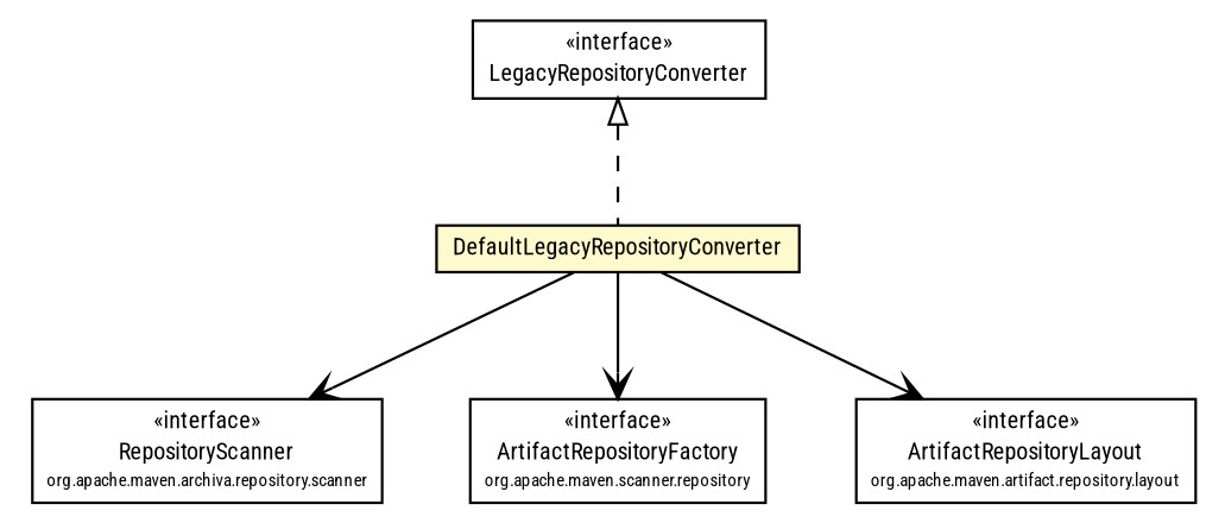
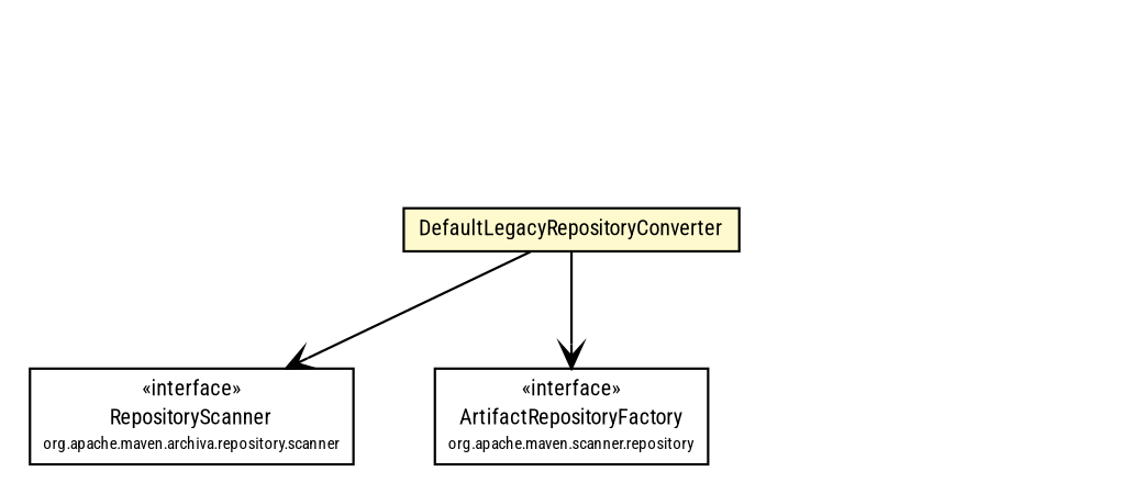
  digraph {
    fontname="Roboto Condensed"
    node [fontcolor=black fontname="Roboto Condensed" fontsize=9.0 shape=plaintext]
    edge [fontname="Roboto Condensed" fontsize=10.0 headport=p labelfontname=Helvetica labelfontsize=10 tailport=p arrowhead=open color=black fontcolor=black]
    n1 [label=<<table border="0" cellborder="1" cellspacing="0" cellpadding="2" port="p" href="../../repository/scanner/RepositoryScanner.html"> 		<tr><td><table border="0" cellspacing="0" cellpadding="1"> 			<tr><td> &laquo;interface&raquo; </td></tr> 			<tr><td> RepositoryScanner </td></tr> 			<tr><td><font point-size="7.0"> org.apache.maven.archiva.repository.scanner </font></td></tr> 		</table></td></tr> 		</table>>]
-   n2 [label=<<table border="0" cellborder="1" cellspacing="0" cellpadding="2" port="p" href="./LegacyRepositoryConverter.html"> 		<tr><td><table border="0" cellspacing="0" cellpadding="1"> 			<tr><td> &laquo;interface&raquo; </td></tr> 			<tr><td> LegacyRepositoryConverter </td></tr> 		</table></td></tr> 		</table>>]
    n3 [label=<<table border="0" cellborder="1" cellspacing="0" cellpadding="2" port="p" bgcolor="lemonChiffon" href="./DefaultLegacyRepositoryConverter.html"> 		<tr><td><table border="0" cellspacing="0" cellpadding="1"> 			<tr><td> DefaultLegacyRepositoryConverter </td></tr> 		</table></td></tr> 		</table>>]
    n4 [label=<<table border="0" cellborder="1" cellspacing="0" cellpadding="2" port="p" href="http://java.sun.com/j2se/1.4.2/docs/api/org/apache/maven/artifact/repository/ArtifactRepositoryFactory.html"> 		<tr><td><table border="0" cellspacing="0" cellpadding="1"> 			<tr><td> &laquo;interface&raquo; </td></tr> 			<tr><td> ArtifactRepositoryFactory </td></tr> 			<tr><td><font point-size="7.0"> org.apache.maven.scanner.repository </font></td></tr> 		</table></td></tr> 		</table>>]
-   n5 [label=<<table border="0" cellborder="1" cellspacing="0" cellpadding="2" port="p" href="http://java.sun.com/j2se/1.4.2/docs/api/org/apache/maven/artifact/repository/layout/ArtifactRepositoryLayout.html"> 		<tr><td><table border="0" cellspacing="0" cellpadding="1"> 			<tr><td> &laquo;interface&raquo; </td></tr> 			<tr><td> ArtifactRepositoryLayout </td></tr> 			<tr><td><font point-size="7.0"> org.apache.maven.artifact.repository.layout </font></td></tr> 		</table></td></tr> 		</table>>]
-   n2 -> n3 [arrowtail=empty dir=back fontsize=10 style=dashed arrowhead="" color="" fontcolor=""]
    n3 -> n1
    n3 -> n4
-   n3 -> n5
  }
